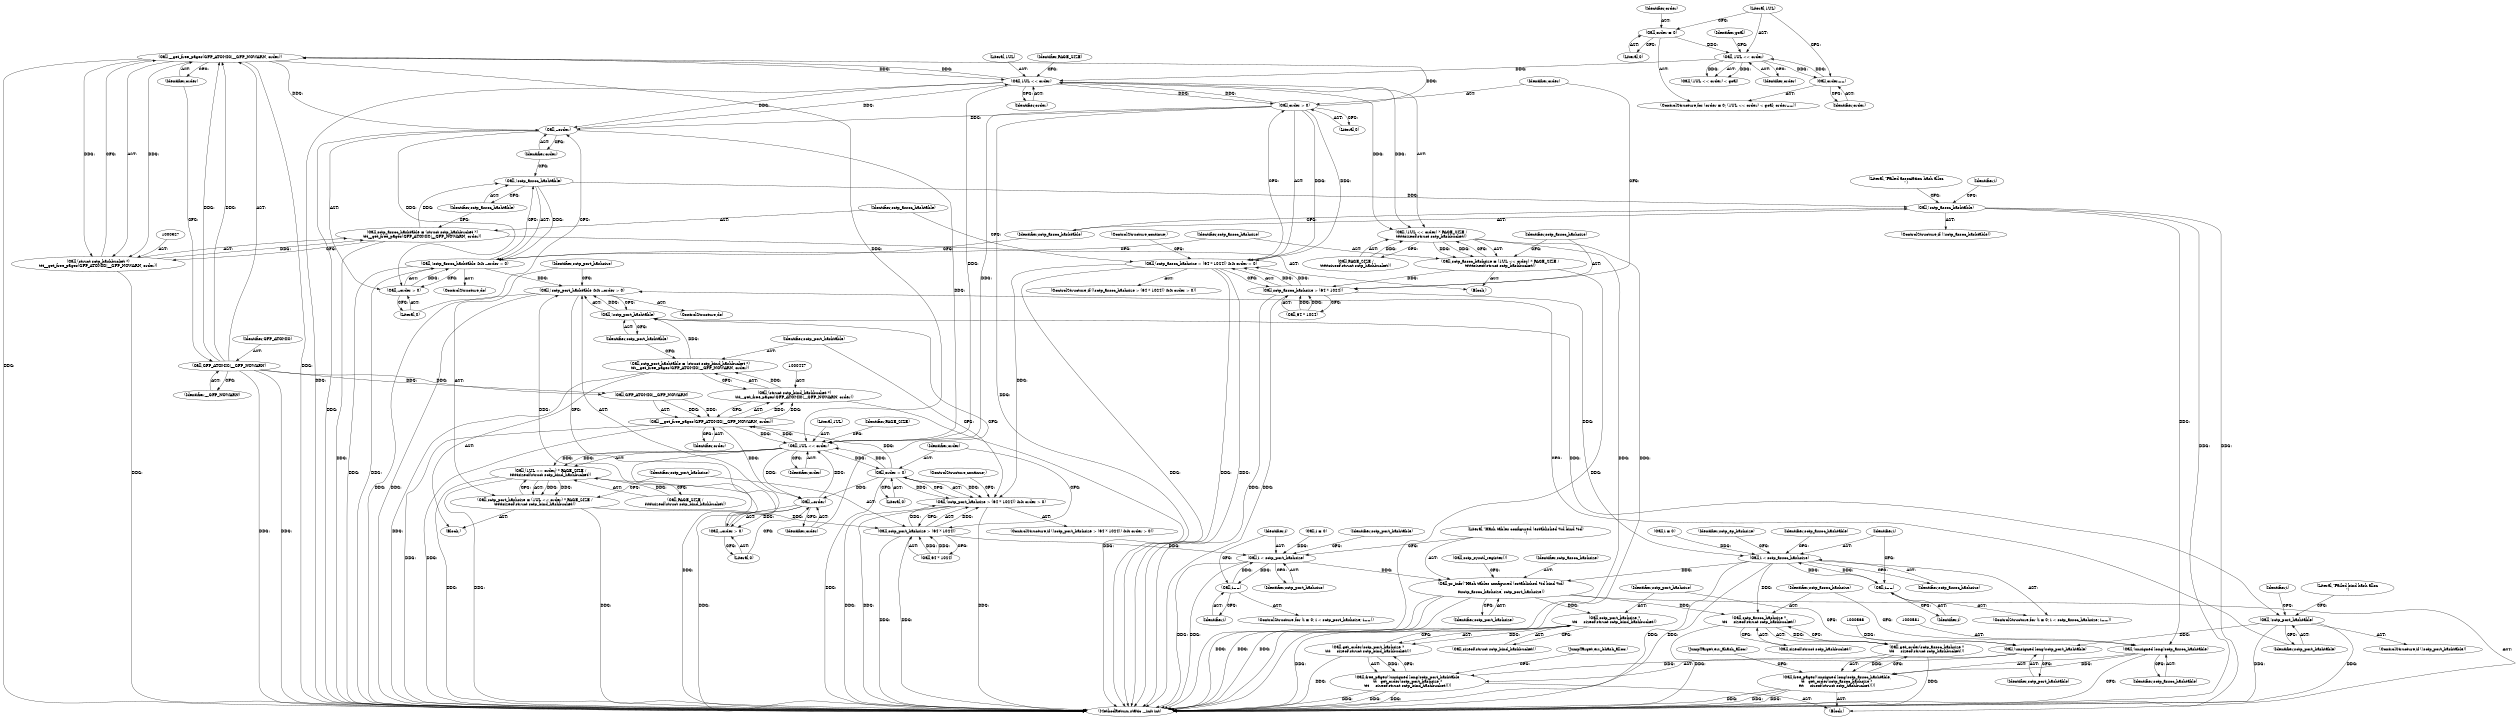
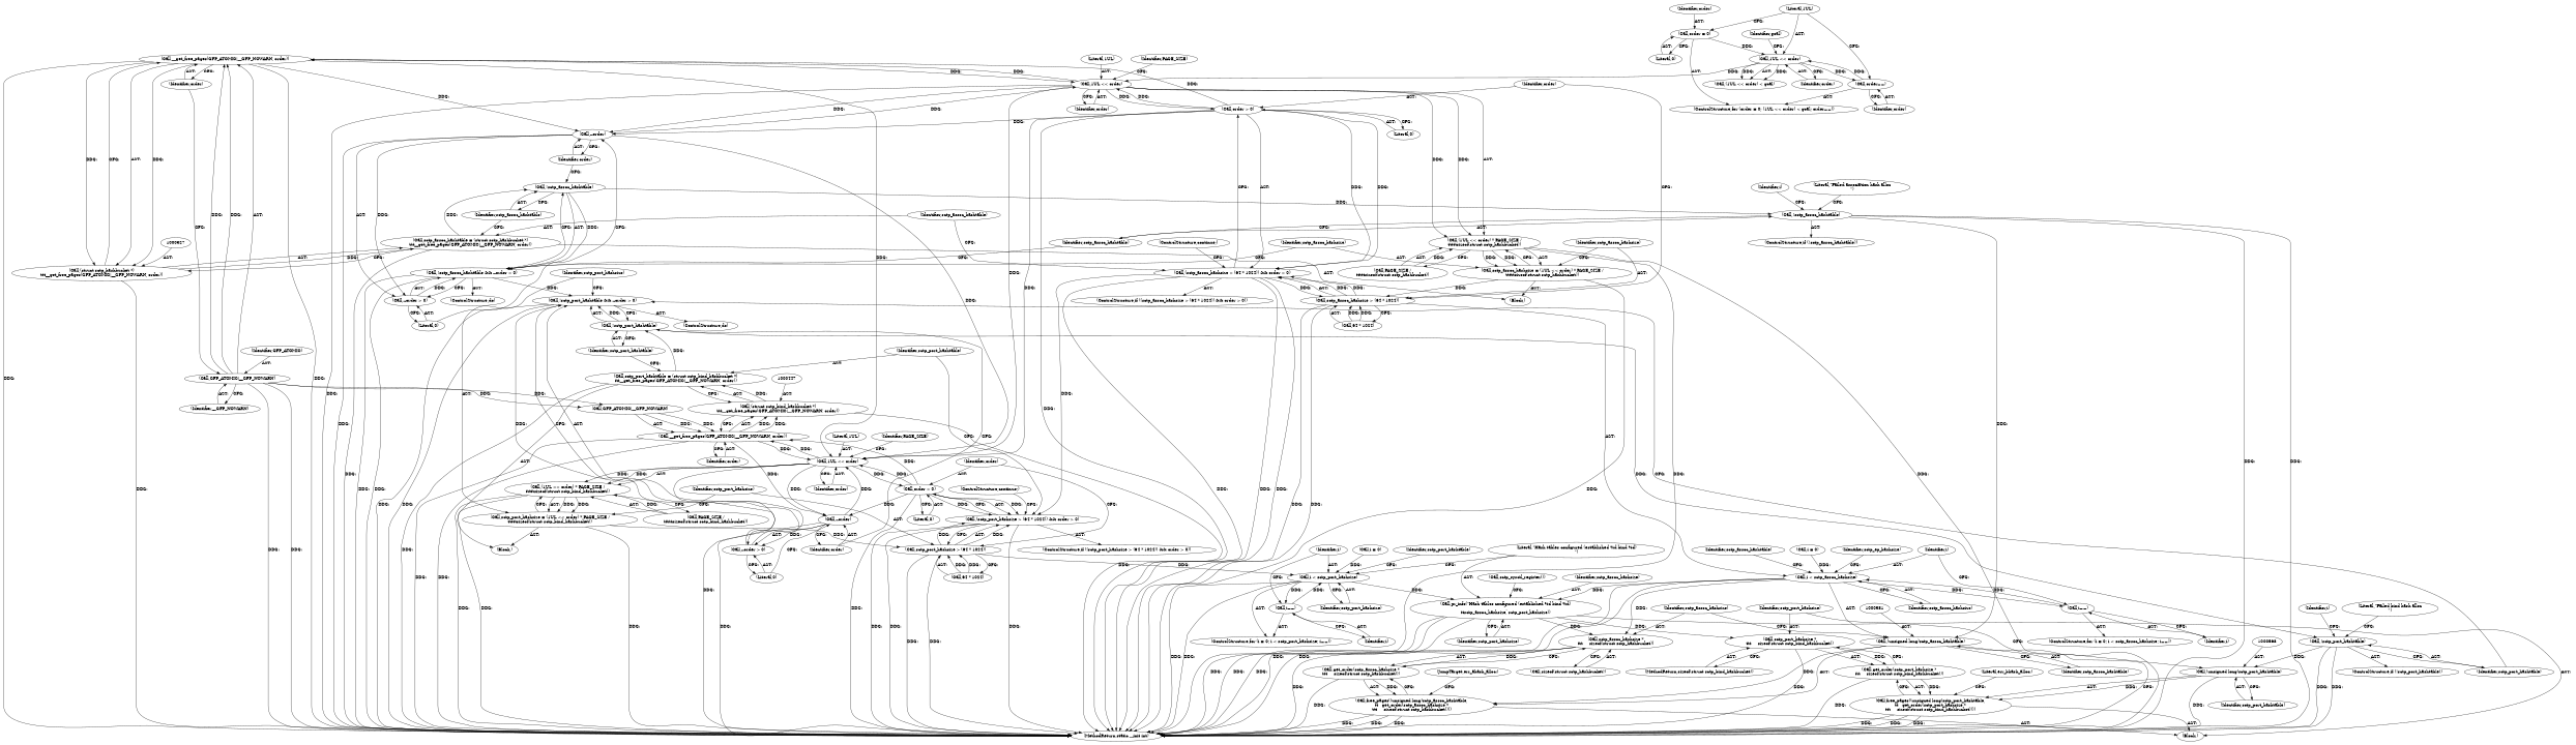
  digraph {
    n1 [label="(Call,__get_free_pages(GFP_ATOMIC|__GFP_NOWARN, order))"]
    n2 [label="(Call,1UL << order)"]
    n3 [label="(Call,--order)"]
    n4 [label="(Call,(struct sctp_hashbucket *)\n\t\t\t__get_free_pages(GFP_ATOMIC|__GFP_NOWARN, order))"]
    n5 [label="(Call,1UL << order)"]
    n6 [label="(Identifier,order)"]
    n7 [label="(MethodReturn,static __init int)"]
    n8 [label="(Call,order > 0)"]
    n9 [label="(Call,(1UL << order) * PAGE_SIZE /\n\t\t\t\t\tsizeof(struct sctp_hashbucket))"]
    n10 [label="(Identifier,order)"]
    n11 [label="(Call,--order > 0)"]
    n12 [label="(Identifier,order)"]
    n13 [label="(Call,sctp_assoc_hashtable = (struct sctp_hashbucket *)\n\t\t\t__get_free_pages(GFP_ATOMIC|__GFP_NOWARN, order))"]
    n14 [label="(Call,order > 0)"]
    n15 [label="(Call,(1UL << order) * PAGE_SIZE /\n\t\t\t\t\tsizeof(struct sctp_bind_hashbucket))"]
    n16 [label="(Call,__get_free_pages(GFP_ATOMIC|__GFP_NOWARN, order))"]
    n17 [label="(Call,--order)"]
    n18 [label="(Identifier,order)"]
    n19 [label="(Call,GFP_ATOMIC|__GFP_NOWARN)"]
    n20 [label="(Call,GFP_ATOMIC|__GFP_NOWARN)"]
    n21 [label="(Identifier,__GFP_NOWARN)"]
    n22 [label="(Call,(sctp_assoc_hashsize > (64 * 1024)) && order > 0)"]
    n23 [label="(Literal,0)"]
    n24 [label="(Call,sctp_assoc_hashsize > (64 * 1024))"]
    n25 [label="(Call,(sctp_port_hashsize > (64 * 1024)) && order > 0)"]
    n26 [label="(ControlStructure,if ((sctp_assoc_hashsize > (64 * 1024)) && order > 0))"]
    n27 [label="(Call,sctp_assoc_hashsize = (1UL << order) * PAGE_SIZE /\n\t\t\t\t\tsizeof(struct sctp_hashbucket))"]
    n28 [label="(Call,PAGE_SIZE /\n\t\t\t\t\tsizeof(struct sctp_hashbucket))"]
    n29 [label="(Call,!sctp_assoc_hashtable && --order > 0)"]
    n30 [label="(Literal,0)"]
    n31 [label="(Call,!sctp_assoc_hashtable)"]
    n32 [label="(Call,1UL << order)"]
    n33 [label="(Call,order++)"]
    n34 [label="(Identifier,order)"]
    n35 [label="(Call,(1UL << order) < goal)"]
    n36 [label="(ControlStructure,for (order = 0; (1UL << order) < goal; order++))"]
    n37 [label="(Identifier,order)"]
    n38 [label="(Call,order = 0)"]
    n39 [label="(Literal,0)"]
    n40 [label="(Block,)"]
    n41 [label="(Call,i < sctp_assoc_hashsize)"]
    n42 [label="(Call,64 * 1024)"]
    n43 [label="(Call,i++)"]
    n44 [label="(Call,pr_info(\"Hash tables configured (established %d bind %d)\n\",\n\t\tsctp_assoc_hashsize, sctp_port_hashsize))"]
    n45 [label="(Call,sctp_assoc_hashsize *\n\t\t\t     sizeof(struct sctp_hashbucket))"]
    n46 [label="(ControlStructure,for (i = 0; i < sctp_assoc_hashsize; i++))"]
    n47 [label="(Identifier,sctp_assoc_hashsize)"]
    n48 [label="(Call,sctp_port_hashsize > (64 * 1024))"]
    n49 [label="(ControlStructure,if ((sctp_port_hashsize > (64 * 1024)) && order > 0))"]
    n50 [label="(Call,i < sctp_port_hashsize)"]
    n51 [label="(Call,64 * 1024)"]
    n52 [label="(Literal,0)"]
    n53 [label="(Identifier,i)"]
    n54 [label="(Call,sctp_port_hashsize *\n\t\t\t     sizeof(struct sctp_bind_hashbucket))"]
    n55 [label="(Identifier,sctp_port_hashsize)"]
    n56 [label="(Block,)"]
    n57 [label="(Call,get_order(sctp_assoc_hashsize *\n\t\t\t     sizeof(struct sctp_hashbucket)))"]
    n58 [label="(Call,sizeof(struct sctp_hashbucket))"]
    n59 [label="(Call,get_order(sctp_port_hashsize *\n\t\t\t     sizeof(struct sctp_bind_hashbucket)))"]
-   n60 [label="(Call,sizeof(struct sctp_bind_hashbucket))"]
+   n60 [label="(MethodReturn,sizeof(struct sctp_bind_hashbucket))"]
    n61 [label="(Call,free_pages((unsigned long)sctp_port_hashtable,\n\t\t   get_order(sctp_port_hashsize *\n\t\t\t     sizeof(struct sctp_bind_hashbucket))))"]
    n62 [label="(Call,free_pages((unsigned long)sctp_assoc_hashtable,\n\t\t   get_order(sctp_assoc_hashsize *\n\t\t\t     sizeof(struct sctp_hashbucket))))"]
    n63 [label="(Call,!sctp_assoc_hashtable)"]
    n64 [label="(Identifier,sctp_assoc_hashtable)"]
    n65 [label="(Call,!sctp_port_hashtable && --order > 0)"]
    n66 [label="(ControlStructure,do)"]
    n67 [label="(Call,(unsigned long)sctp_assoc_hashtable)"]
    n68 [label="(Identifier,sctp_assoc_hashtable)"]
    n69 [label="(ControlStructure,if (!sctp_assoc_hashtable))"]
    n70 [label="(Call,!sctp_port_hashtable)"]
    n71 [label="(Call,--order > 0)"]
    n72 [label="(ControlStructure,do)"]
    n73 [label="(Call,!sctp_port_hashtable)"]
    n74 [label="(Identifier,sctp_port_hashtable)"]
    n75 [label="(Literal,0)"]
    n76 [label="(Identifier,sctp_assoc_hashtable)"]
    n77 [label="(Call,sctp_port_hashsize = (1UL << order) * PAGE_SIZE /\n\t\t\t\t\tsizeof(struct sctp_bind_hashbucket))"]
    n78 [label="(Call,PAGE_SIZE /\n\t\t\t\t\tsizeof(struct sctp_bind_hashbucket))"]
    n79 [label="(Call,(struct sctp_bind_hashbucket *)\n\t\t\t__get_free_pages(GFP_ATOMIC|__GFP_NOWARN, order))"]
    n80 [label="(Identifier,order)"]
    n81 [label="(Identifier,order)"]
    n82 [label="(Block,)"]
    n83 [label="(Call,i++)"]
    n84 [label="(Identifier,sctp_port_hashsize)"]
    n85 [label="(ControlStructure,for (i = 0; i < sctp_port_hashsize; i++))"]
    n86 [label="(Identifier,i)"]
    n87 [label="(Call,sctp_port_hashtable = (struct sctp_bind_hashbucket *)\n\t\t\t__get_free_pages(GFP_ATOMIC|__GFP_NOWARN, order))"]
    n88 [label="(Call,(unsigned long)sctp_port_hashtable)"]
    n89 [label="(ControlStructure,if (!sctp_port_hashtable))"]
    n90 [label="(Identifier,sctp_port_hashtable)"]
    n91 [label="(Identifier,sctp_port_hashtable)"]
    n92 [label="(Literal,1UL)"]
    n93 [label="(Identifier,sctp_assoc_hashtable)"]
    n94 [label="(JumpTarget,err_ahash_alloc:)"]
    n95 [label="(Identifier,GFP_ATOMIC)"]
    n96 [label="(Identifier,i)"]
    n97 [label="(Literal,1UL)"]
    n98 [label="(Identifier,i)"]
    n99 [label="(Call,sctp_sysctl_register())"]
    n100 [label="(Call,i = 0)"]
    n101 [label="(Identifier,order)"]
    n102 [label="(Literal,1UL)"]
    n103 [label="(ControlStructure,continue;)"]
    n104 [label="(Identifier,sctp_assoc_hashsize)"]
    n105 [label="(Identifier,order)"]
    n106 [label="(Identifier,sctp_port_hashtable)"]
    n107 [label="(Literal,\"Hash tables configured (established %d bind %d)\n\")"]
    n108 [label="(Identifier,i)"]
    n109 [label="(Identifier,sctp_ep_hashsize)"]
    n110 [label="(Identifier,sctp_port_hashsize)"]
    n111 [label="(Call,i = 0)"]
    n112 [label="(Identifier,i)"]
    n113 [label="(Identifier,sctp_assoc_hashsize)"]
    n114 [label="(Identifier,PAGE_SIZE)"]
    n115 [label="(Identifier,sctp_port_hashsize)"]
    n116 [label="(ControlStructure,continue;)"]
    n117 [label="(Identifier,sctp_port_hashsize)"]
    n118 [label="(Identifier,sctp_assoc_hashsize)"]
    n119 [label="(Identifier,goal)"]
    n120 [label="(Identifier,sctp_port_hashtable)"]
    n121 [label="(Identifier,sctp_assoc_hashtable)"]
    n122 [label="(Literal,\"Failed bind hash alloc\n\")"]
    n123 [label="(Identifier,order)"]
    n124 [label="(Identifier,PAGE_SIZE)"]
-   n125 [label="(JumpTarget,err_bhash_alloc:)"]
+   n125 [label="(Literal,err_bhash_alloc:)"]
    n126 [label="(Literal,\"Failed association hash alloc\n\")"]
    n127 [label="(Identifier,sctp_assoc_hashsize)"]
    1000327
    1000581
    1000447
    1000568
    n1 -> n2 [label="DDG: "]
    n1 -> n3 [label="DDG: "]
    n1 -> n4 [label="AST: "]
    n1 -> n4 [label="DDG: "]
    n1 -> n4 [label="DDG: "]
    n1 -> n5 [label="DDG: "]
    n1 -> n6 [label="CFG: "]
    n1 -> n7 [label="DDG: "]
    n1 -> n7 [label="DDG: "]
    n2 -> n1 [label="DDG: "]
    n2 -> n3 [label="DDG: "]
    n2 -> n5 [label="DDG: "]
    n2 -> n7 [label="DDG: "]
    n2 -> n8 [label="DDG: "]
    n2 -> n9 [label="AST: "]
    n2 -> n9 [label="DDG: "]
    n2 -> n9 [label="DDG: "]
    n2 -> n10 [label="CFG: "]
    n3 -> n2 [label="DDG: "]
    n3 -> n5 [label="DDG: "]
    n3 -> n7 [label="DDG: "]
    n3 -> n11 [label="AST: "]
    n3 -> n11 [label="DDG: "]
    n3 -> n12 [label="CFG: "]
    n4 -> n1 [label="CFG: "]
    n4 -> n7 [label="DDG: "]
    n4 -> n13 [label="AST: "]
    n4 -> n13 [label="DDG: "]
    n5 -> n7 [label="DDG: "]
    n5 -> n14 [label="DDG: "]
    n5 -> n15 [label="AST: "]
    n5 -> n15 [label="DDG: "]
    n5 -> n15 [label="DDG: "]
    n5 -> n16 [label="DDG: "]
    n5 -> n17 [label="DDG: "]
    n5 -> n18 [label="CFG: "]
    n6 -> n1 [label="AST: "]
    n6 -> n19 [label="CFG: "]
    n8 -> n1 [label="DDG: "]
    n8 -> n2 [label="DDG: "]
    n8 -> n3 [label="DDG: "]
    n8 -> n5 [label="DDG: "]
    n8 -> n7 [label="DDG: "]
    n8 -> n22 [label="AST: "]
    n8 -> n22 [label="DDG: "]
    n8 -> n22 [label="DDG: "]
    n8 -> n23 [label="CFG: "]
    n9 -> n7 [label="DDG: "]
    n9 -> n7 [label="DDG: "]
    n9 -> n27 [label="AST: "]
    n9 -> n27 [label="DDG: "]
    n9 -> n27 [label="DDG: "]
    n9 -> n28 [label="CFG: "]
    n10 -> n2 [label="AST: "]
    n11 -> n29 [label="AST: "]
    n11 -> n29 [label="DDG: "]
    n11 -> n30 [label="CFG: "]
    n12 -> n3 [label="AST: "]
    n12 -> n31 [label="CFG: "]
    n13 -> n4 [label="CFG: "]
    n13 -> n7 [label="DDG: "]
    n13 -> n31 [label="DDG: "]
    n13 -> n40 [label="AST: "]
    n14 -> n5 [label="DDG: "]
    n14 -> n7 [label="DDG: "]
    n14 -> n16 [label="DDG: "]
    n14 -> n17 [label="DDG: "]
    n14 -> n25 [label="AST: "]
    n14 -> n25 [label="DDG: "]
    n14 -> n25 [label="DDG: "]
    n14 -> n52 [label="CFG: "]
    n15 -> n7 [label="DDG: "]
    n15 -> n7 [label="DDG: "]
    n15 -> n77 [label="AST: "]
    n15 -> n77 [label="DDG: "]
    n15 -> n77 [label="DDG: "]
    n15 -> n78 [label="CFG: "]
    n16 -> n5 [label="DDG: "]
    n16 -> n7 [label="DDG: "]
    n16 -> n7 [label="DDG: "]
    n16 -> n17 [label="DDG: "]
    n16 -> n79 [label="AST: "]
    n16 -> n79 [label="DDG: "]
    n16 -> n79 [label="DDG: "]
    n16 -> n80 [label="CFG: "]
    n17 -> n5 [label="DDG: "]
    n17 -> n7 [label="DDG: "]
    n17 -> n71 [label="AST: "]
    n17 -> n71 [label="DDG: "]
    n17 -> n81 [label="CFG: "]
    n18 -> n5 [label="AST: "]
    n19 -> n1 [label="AST: "]
    n19 -> n1 [label="DDG: "]
    n19 -> n1 [label="DDG: "]
    n19 -> n7 [label="DDG: "]
    n19 -> n7 [label="DDG: "]
    n19 -> n20 [label="DDG: "]
    n19 -> n20 [label="DDG: "]
    n19 -> n21 [label="CFG: "]
    n20 -> n16 [label="AST: "]
    n20 -> n16 [label="DDG: "]
    n20 -> n16 [label="DDG: "]
    n21 -> n19 [label="AST: "]
    n22 -> n7 [label="DDG: "]
    n22 -> n7 [label="DDG: "]
    n22 -> n7 [label="DDG: "]
    n22 -> n8 [label="CFG: "]
-   n22 -> n24 [label="CFG: "]
+   n22 -> n24 [label="DDG: "]
    n22 -> n25 [label="DDG: "]
    n22 -> n26 [label="AST: "]
    n23 -> n8 [label="AST: "]
    n24 -> n7 [label="DDG: "]
    n24 -> n7 [label="DDG: "]
    n24 -> n22 [label="AST: "]
    n24 -> n22 [label="DDG: "]
    n24 -> n22 [label="DDG: "]
-   n24 -> n41 [label="DDG: "]
+   n24 -> n41 [label="AST: "]
    n24 -> n42 [label="CFG: "]
    n25 -> n7 [label="DDG: "]
    n25 -> n7 [label="DDG: "]
    n25 -> n7 [label="DDG: "]
    n25 -> n14 [label="CFG: "]
    n25 -> n48 [label="CFG: "]
    n25 -> n49 [label="AST: "]
    n27 -> n7 [label="DDG: "]
    n27 -> n9 [label="CFG: "]
    n27 -> n24 [label="DDG: "]
    n27 -> n40 [label="AST: "]
    n28 -> n9 [label="AST: "]
    n28 -> n9 [label="DDG: "]
    n29 -> n7 [label="DDG: "]
    n29 -> n7 [label="DDG: "]
    n29 -> n11 [label="CFG: "]
    n29 -> n31 [label="CFG: "]
    n29 -> n65 [label="DDG: "]
    n29 -> n66 [label="AST: "]
    n30 -> n3 [label="CFG: "]
    n30 -> n11 [label="AST: "]
    n31 -> n29 [label="AST: "]
    n31 -> n29 [label="DDG: "]
    n31 -> n63 [label="DDG: "]
    n31 -> n64 [label="CFG: "]
    n32 -> n2 [label="DDG: "]
    n32 -> n33 [label="DDG: "]
    n32 -> n34 [label="CFG: "]
    n32 -> n35 [label="AST: "]
    n32 -> n35 [label="DDG: "]
    n32 -> n35 [label="DDG: "]
    n33 -> n32 [label="DDG: "]
    n33 -> n36 [label="AST: "]
    n33 -> n37 [label="CFG: "]
    n34 -> n32 [label="AST: "]
    n37 -> n33 [label="AST: "]
    n38 -> n32 [label="DDG: "]
    n38 -> n36 [label="AST: "]
    n38 -> n39 [label="CFG: "]
    n39 -> n38 [label="AST: "]
    n41 -> n7 [label="DDG: "]
    n41 -> n7 [label="DDG: "]
    n41 -> n43 [label="DDG: "]
    n41 -> n44 [label="DDG: "]
    n41 -> n45 [label="DDG: "]
-   n41 -> n46 [label="AST: "]
+   n41 -> n67 [label="AST: "]
    n41 -> n47 [label="CFG: "]
    n42 -> n24 [label="AST: "]
    n42 -> n24 [label="DDG: "]
    n42 -> n24 [label="DDG: "]
    n43 -> n41 [label="DDG: "]
    n43 -> n46 [label="AST: "]
    n43 -> n53 [label="CFG: "]
    n44 -> n7 [label="DDG: "]
    n44 -> n7 [label="DDG: "]
    n44 -> n7 [label="DDG: "]
    n44 -> n45 [label="DDG: "]
    n44 -> n54 [label="DDG: "]
    n44 -> n55 [label="CFG: "]
    n44 -> n56 [label="AST: "]
    n45 -> n7 [label="DDG: "]
    n45 -> n57 [label="AST: "]
    n45 -> n57 [label="DDG: "]
    n45 -> n58 [label="CFG: "]
    n47 -> n41 [label="AST: "]
    n48 -> n7 [label="DDG: "]
    n48 -> n7 [label="DDG: "]
    n48 -> n25 [label="AST: "]
    n48 -> n25 [label="DDG: "]
    n48 -> n25 [label="DDG: "]
    n48 -> n50 [label="DDG: "]
    n48 -> n51 [label="CFG: "]
    n50 -> n7 [label="DDG: "]
    n50 -> n7 [label="DDG: "]
    n50 -> n44 [label="DDG: "]
    n50 -> n83 [label="DDG: "]
    n50 -> n84 [label="CFG: "]
+   n50 -> n85 [label="AST: "]
    n51 -> n48 [label="AST: "]
    n51 -> n48 [label="DDG: "]
    n51 -> n48 [label="DDG: "]
    n52 -> n14 [label="AST: "]
    n53 -> n43 [label="AST: "]
    n54 -> n7 [label="DDG: "]
    n54 -> n59 [label="AST: "]
    n54 -> n59 [label="DDG: "]
    n54 -> n60 [label="CFG: "]
    n55 -> n44 [label="AST: "]
    n57 -> n7 [label="DDG: "]
    n57 -> n45 [label="CFG: "]
    n57 -> n62 [label="AST: "]
    n57 -> n62 [label="DDG: "]
    n58 -> n45 [label="AST: "]
    n59 -> n7 [label="DDG: "]
    n59 -> n54 [label="CFG: "]
    n59 -> n61 [label="AST: "]
    n59 -> n61 [label="DDG: "]
    n60 -> n54 [label="AST: "]
    n61 -> n7 [label="DDG: "]
    n61 -> n7 [label="DDG: "]
    n61 -> n7 [label="DDG: "]
    n61 -> n56 [label="AST: "]
    n61 -> n59 [label="CFG: "]
    n62 -> n7 [label="DDG: "]
    n62 -> n7 [label="DDG: "]
    n62 -> n7 [label="DDG: "]
    n62 -> n56 [label="AST: "]
    n62 -> n57 [label="CFG: "]
    n63 -> n7 [label="DDG: "]
    n63 -> n7 [label="DDG: "]
    n63 -> n67 [label="DDG: "]
    n63 -> n68 [label="CFG: "]
    n63 -> n69 [label="AST: "]
    n64 -> n13 [label="CFG: "]
    n64 -> n31 [label="AST: "]
    n65 -> n7 [label="DDG: "]
    n65 -> n7 [label="DDG: "]
    n65 -> n70 [label="CFG: "]
    n65 -> n71 [label="CFG: "]
    n65 -> n72 [label="AST: "]
    n67 -> n7 [label="CFG: "]
    n67 -> n62 [label="AST: "]
    n67 -> n62 [label="DDG: "]
    n67 -> n76 [label="CFG: "]
    n68 -> n29 [label="CFG: "]
    n68 -> n63 [label="AST: "]
    n70 -> n65 [label="AST: "]
    n70 -> n65 [label="DDG: "]
    n70 -> n73 [label="DDG: "]
    n70 -> n74 [label="CFG: "]
    n71 -> n65 [label="AST: "]
    n71 -> n65 [label="DDG: "]
    n71 -> n75 [label="CFG: "]
    n73 -> n7 [label="DDG: "]
    n73 -> n7 [label="DDG: "]
    n73 -> n88 [label="DDG: "]
    n73 -> n89 [label="AST: "]
    n73 -> n90 [label="CFG: "]
    n74 -> n70 [label="AST: "]
    n74 -> n87 [label="CFG: "]
    n75 -> n17 [label="CFG: "]
    n75 -> n71 [label="AST: "]
    n76 -> n67 [label="AST: "]
    n77 -> n7 [label="DDG: "]
    n77 -> n15 [label="CFG: "]
    n77 -> n48 [label="DDG: "]
    n77 -> n82 [label="AST: "]
    n78 -> n15 [label="AST: "]
    n78 -> n15 [label="DDG: "]
    n79 -> n7 [label="DDG: "]
    n79 -> n16 [label="CFG: "]
    n79 -> n87 [label="AST: "]
    n79 -> n87 [label="DDG: "]
    n80 -> n16 [label="AST: "]
    n81 -> n17 [label="AST: "]
    n81 -> n70 [label="CFG: "]
    n83 -> n50 [label="DDG: "]
    n83 -> n85 [label="AST: "]
    n83 -> n86 [label="CFG: "]
    n84 -> n50 [label="AST: "]
    n86 -> n83 [label="AST: "]
    n87 -> n7 [label="DDG: "]
    n87 -> n70 [label="DDG: "]
    n87 -> n79 [label="CFG: "]
    n87 -> n82 [label="AST: "]
+   n88 -> n7 [label="DDG: "]
    n88 -> n61 [label="AST: "]
    n88 -> n61 [label="DDG: "]
    n88 -> n91 [label="CFG: "]
    n90 -> n65 [label="CFG: "]
    n90 -> n73 [label="AST: "]
    n91 -> n88 [label="AST: "]
    n92 -> n2 [label="AST: "]
    n93 -> n41 [label="CFG: "]
    n94 -> n62 [label="CFG: "]
    n95 -> n19 [label="AST: "]
    n96 -> n63 [label="CFG: "]
    n97 -> n32 [label="AST: "]
    n97 -> n33 [label="CFG: "]
    n97 -> n38 [label="CFG: "]
    n98 -> n41 [label="AST: "]
    n98 -> n43 [label="CFG: "]
    n99 -> n44 [label="CFG: "]
    n100 -> n41 [label="DDG: "]
    n101 -> n8 [label="AST: "]
    n101 -> n24 [label="CFG: "]
    n102 -> n5 [label="AST: "]
    n103 -> n22 [label="CFG: "]
    n104 -> n27 [label="AST: "]
    n104 -> n29 [label="CFG: "]
    n105 -> n38 [label="AST: "]
    n106 -> n50 [label="CFG: "]
    n107 -> n44 [label="AST: "]
    n107 -> n50 [label="CFG: "]
    n108 -> n73 [label="CFG: "]
    n109 -> n41 [label="CFG: "]
    n110 -> n48 [label="AST: "]
    n110 -> n77 [label="CFG: "]
    n111 -> n50 [label="DDG: "]
    n112 -> n50 [label="AST: "]
    n112 -> n83 [label="CFG: "]
    n113 -> n24 [label="AST: "]
    n113 -> n27 [label="CFG: "]
    n114 -> n5 [label="CFG: "]
    n115 -> n54 [label="AST: "]
    n115 -> n88 [label="CFG: "]
    n116 -> n25 [label="CFG: "]
    n117 -> n65 [label="CFG: "]
    n117 -> n77 [label="AST: "]
    n118 -> n44 [label="AST: "]
    n119 -> n32 [label="CFG: "]
    n120 -> n25 [label="CFG: "]
    n120 -> n87 [label="AST: "]
    n121 -> n13 [label="AST: "]
    n121 -> n22 [label="CFG: "]
    n122 -> n73 [label="CFG: "]
    n123 -> n14 [label="AST: "]
    n123 -> n48 [label="CFG: "]
    n124 -> n2 [label="CFG: "]
    n125 -> n61 [label="CFG: "]
    n126 -> n63 [label="CFG: "]
    n127 -> n45 [label="AST: "]
    n127 -> n67 [label="CFG: "]
    1000327 -> n4 [label="AST: "]
    1000581 -> n67 [label="AST: "]
    1000447 -> n79 [label="AST: "]
-   1000568 -> n88 [label="DDG: "]
+   1000568 -> n88 [label="AST: "]
  }
